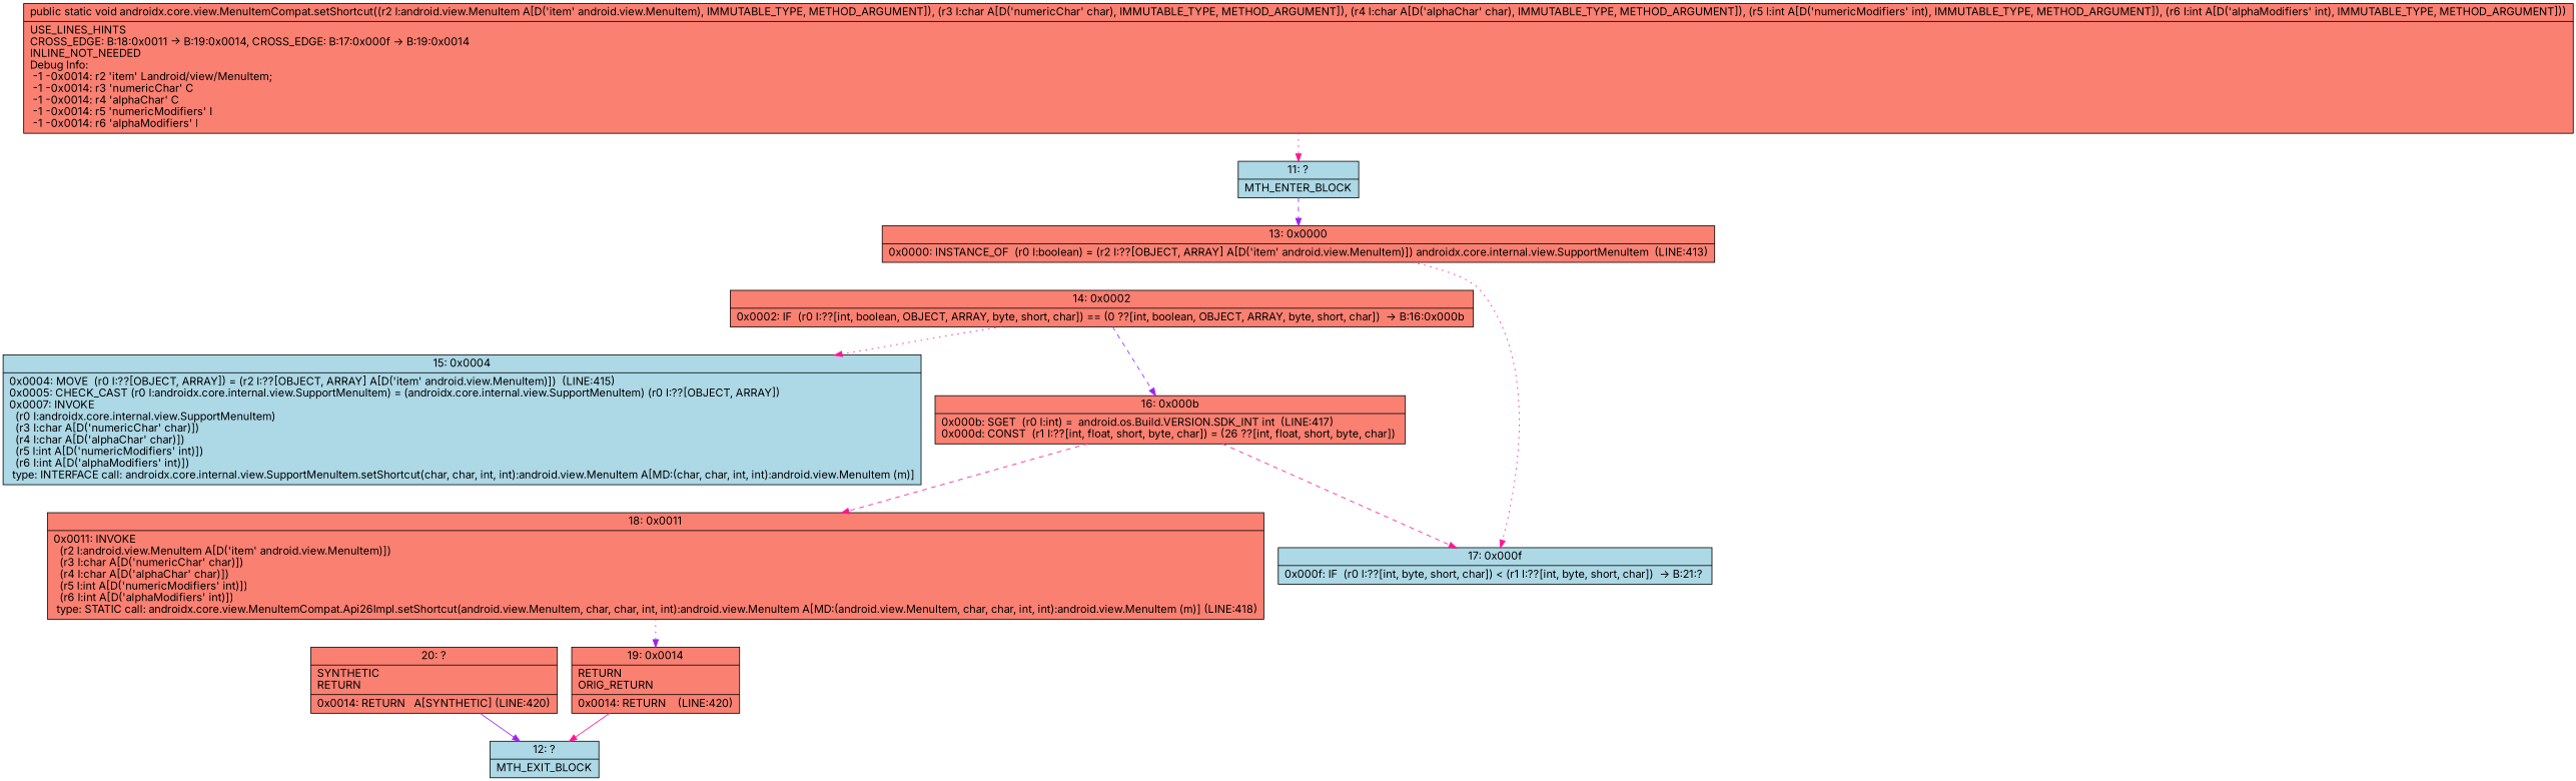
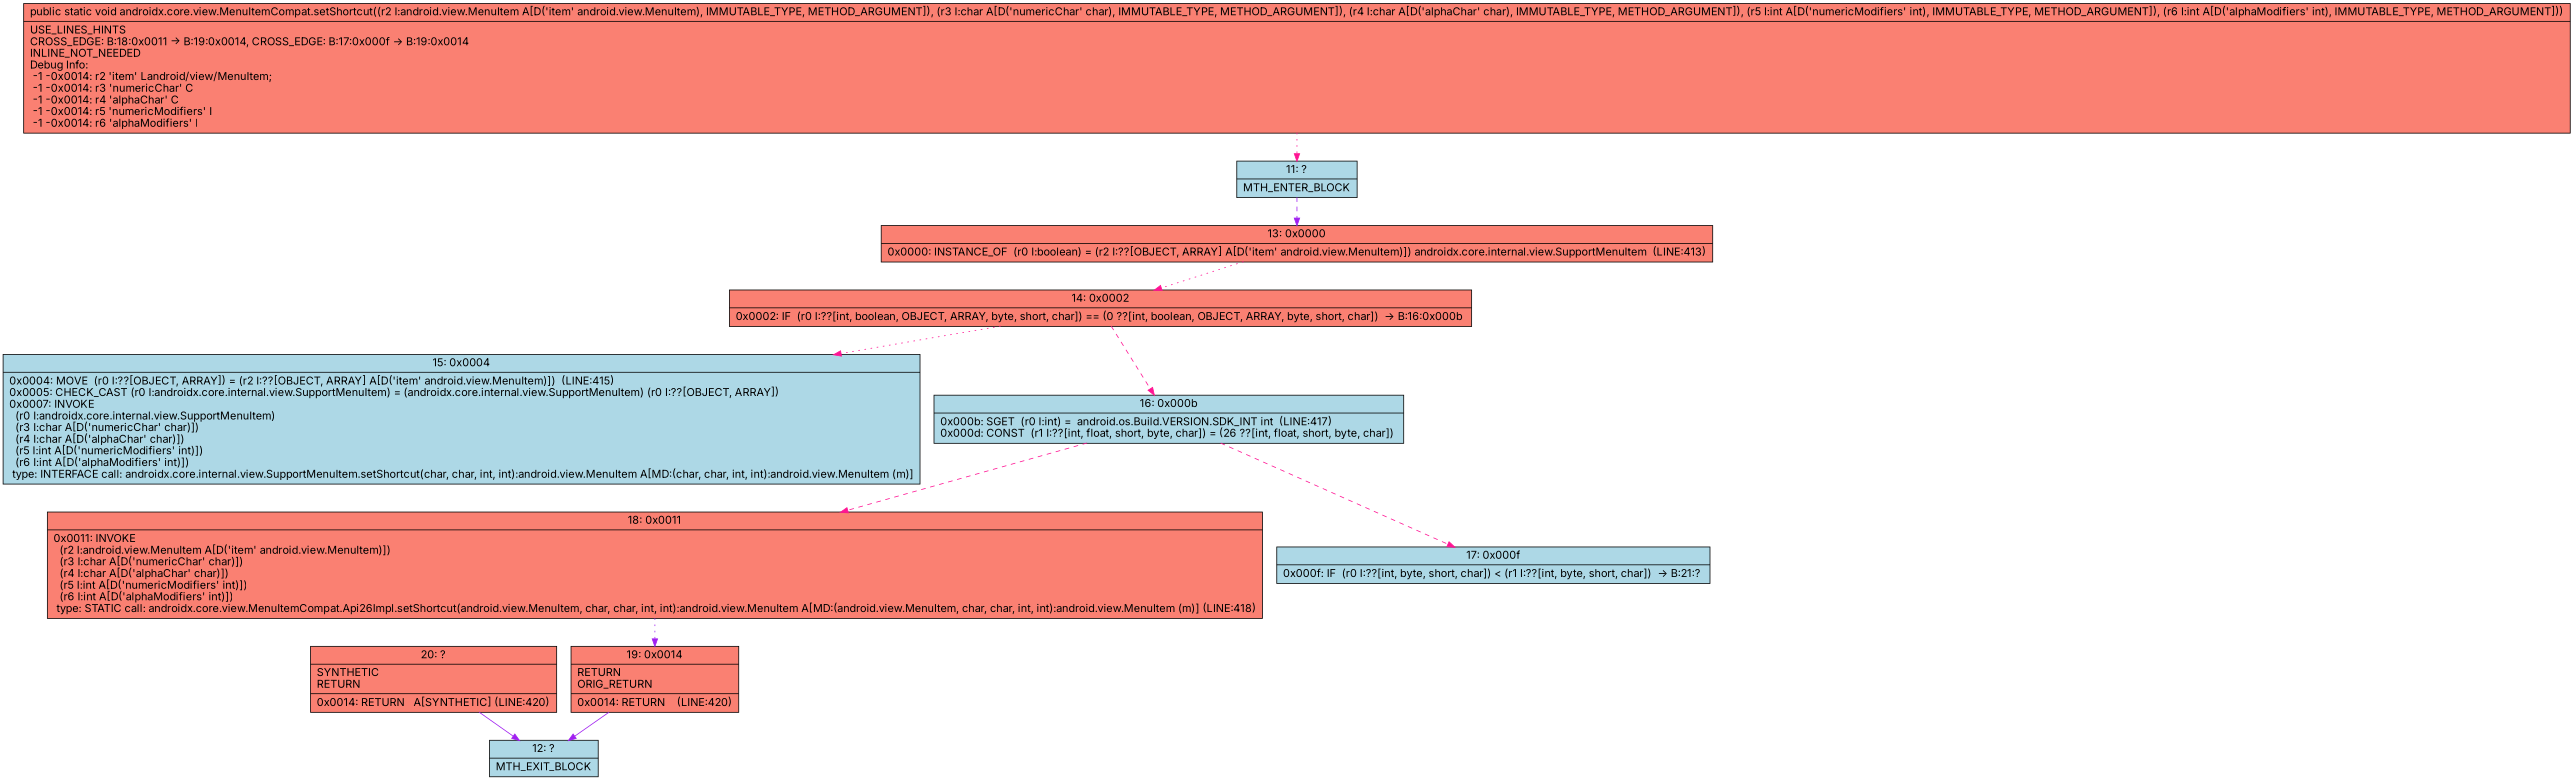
  digraph {
    fontname=Inter
    node [fillcolor=salmon fontname=Inter shape=record style=filled]
    edge [color=deeppink fontname=Inter style=dashed]
    n1 [fillcolor=lightblue label="{11\:\ ?|MTH_ENTER_BLOCK\l}"]
    n2 [label="{13\:\ 0x0000|0x0000: INSTANCE_OF  (r0 I:boolean) = (r2 I:??[OBJECT, ARRAY] A[D('item' android.view.MenuItem)]) androidx.core.internal.view.SupportMenuItem  (LINE:413)\l}"]
    n3 [label="{14\:\ 0x0002|0x0002: IF  (r0 I:??[int, boolean, OBJECT, ARRAY, byte, short, char]) == (0 ??[int, boolean, OBJECT, ARRAY, byte, short, char])  \-\> B:16:0x000b \l}"]
    n4 [fillcolor=lightblue label="{15\:\ 0x0004|0x0004: MOVE  (r0 I:??[OBJECT, ARRAY]) = (r2 I:??[OBJECT, ARRAY] A[D('item' android.view.MenuItem)])  (LINE:415)\l0x0005: CHECK_CAST (r0 I:androidx.core.internal.view.SupportMenuItem) = (androidx.core.internal.view.SupportMenuItem) (r0 I:??[OBJECT, ARRAY]) \l0x0007: INVOKE  \l  (r0 I:androidx.core.internal.view.SupportMenuItem)\l  (r3 I:char A[D('numericChar' char)])\l  (r4 I:char A[D('alphaChar' char)])\l  (r5 I:int A[D('numericModifiers' int)])\l  (r6 I:int A[D('alphaModifiers' int)])\l type: INTERFACE call: androidx.core.internal.view.SupportMenuItem.setShortcut(char, char, int, int):android.view.MenuItem A[MD:(char, char, int, int):android.view.MenuItem (m)]\l}"]
-   n5 [label="{16\:\ 0x000b|0x000b: SGET  (r0 I:int) =  android.os.Build.VERSION.SDK_INT int  (LINE:417)\l0x000d: CONST  (r1 I:??[int, float, short, byte, char]) = (26 ??[int, float, short, byte, char]) \l}"]
+   n5 [fillcolor=lightblue label="{16\:\ 0x000b|0x000b: SGET  (r0 I:int) =  android.os.Build.VERSION.SDK_INT int  (LINE:417)\l0x000d: CONST  (r1 I:??[int, float, short, byte, char]) = (26 ??[int, float, short, byte, char]) \l}"]
    n6 [fillcolor=lightblue label="{17\:\ 0x000f|0x000f: IF  (r0 I:??[int, byte, short, char]) \< (r1 I:??[int, byte, short, char])  \-\> B:21:? \l}"]
    n7 [label="{18\:\ 0x0011|0x0011: INVOKE  \l  (r2 I:android.view.MenuItem A[D('item' android.view.MenuItem)])\l  (r3 I:char A[D('numericChar' char)])\l  (r4 I:char A[D('alphaChar' char)])\l  (r5 I:int A[D('numericModifiers' int)])\l  (r6 I:int A[D('alphaModifiers' int)])\l type: STATIC call: androidx.core.view.MenuItemCompat.Api26Impl.setShortcut(android.view.MenuItem, char, char, int, int):android.view.MenuItem A[MD:(android.view.MenuItem, char, char, int, int):android.view.MenuItem (m)] (LINE:418)\l}"]
    n8 [label="{20\:\ ?|SYNTHETIC\lRETURN\l|0x0014: RETURN   A[SYNTHETIC] (LINE:420)\l}"]
    n9 [fillcolor=lightblue label="{12\:\ ?|MTH_EXIT_BLOCK\l}"]
    n10 [label="{19\:\ 0x0014|RETURN\lORIG_RETURN\l|0x0014: RETURN    (LINE:420)\l}"]
    n11 [label="{public static void androidx.core.view.MenuItemCompat.setShortcut((r2 I:android.view.MenuItem A[D('item' android.view.MenuItem), IMMUTABLE_TYPE, METHOD_ARGUMENT]), (r3 I:char A[D('numericChar' char), IMMUTABLE_TYPE, METHOD_ARGUMENT]), (r4 I:char A[D('alphaChar' char), IMMUTABLE_TYPE, METHOD_ARGUMENT]), (r5 I:int A[D('numericModifiers' int), IMMUTABLE_TYPE, METHOD_ARGUMENT]), (r6 I:int A[D('alphaModifiers' int), IMMUTABLE_TYPE, METHOD_ARGUMENT]))  | USE_LINES_HINTS\lCROSS_EDGE: B:18:0x0011 \-\> B:19:0x0014, CROSS_EDGE: B:17:0x000f \-\> B:19:0x0014\lINLINE_NOT_NEEDED\lDebug Info:\l  \-1 \-0x0014: r2 'item' Landroid\/view\/MenuItem;\l  \-1 \-0x0014: r3 'numericChar' C\l  \-1 \-0x0014: r4 'alphaChar' C\l  \-1 \-0x0014: r5 'numericModifiers' I\l  \-1 \-0x0014: r6 'alphaModifiers' I\l}"]
    n1 -> n2 [color=purple]
-   n2 -> n6 [style=dotted]
+   n2 -> n3 [style=dotted]
    n3 -> n4 [style=dotted]
-   n3 -> n5 [color=purple]
+   n3 -> n5
    n5 -> n6
    n5 -> n7
    n7 -> n10 [color=purple style=dotted]
    n8 -> n9 [color=purple style=solid]
-   n10 -> n9 [style=solid]
+   n10 -> n9 [color=purple style=solid]
    n11 -> n1 [style=dotted]
  }
